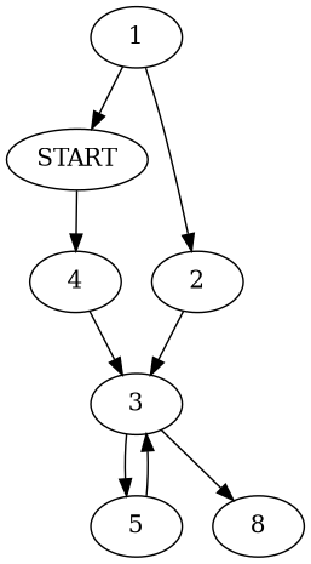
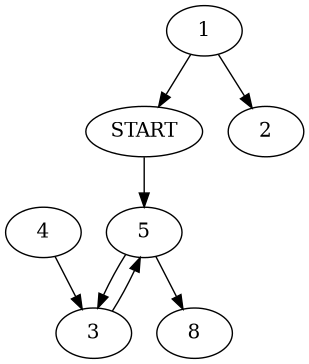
  digraph {
    n1 [label=START]
    4
    1
    2
    3
    5
    n7 [label=8]
-   n1 -> 4
+   n1 -> 5
    4 -> 3
    1 -> n1
    1 -> 2
-   2 -> 3
    3 -> 5
-   3 -> n7
+   5 -> n7
    5 -> 3
  }
